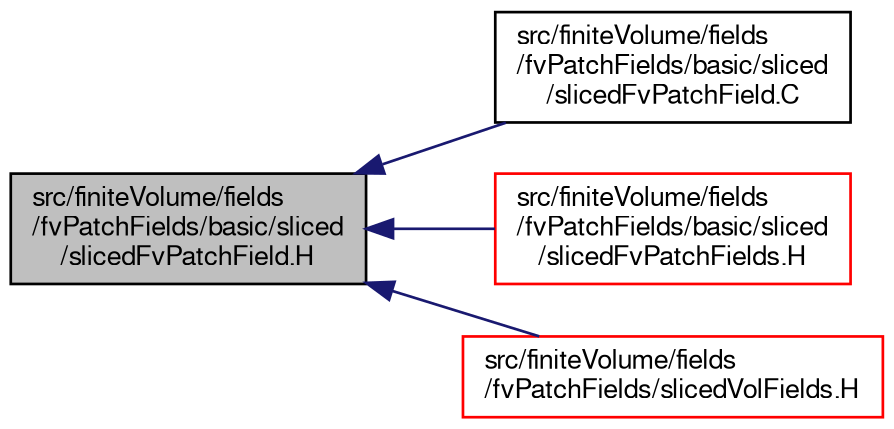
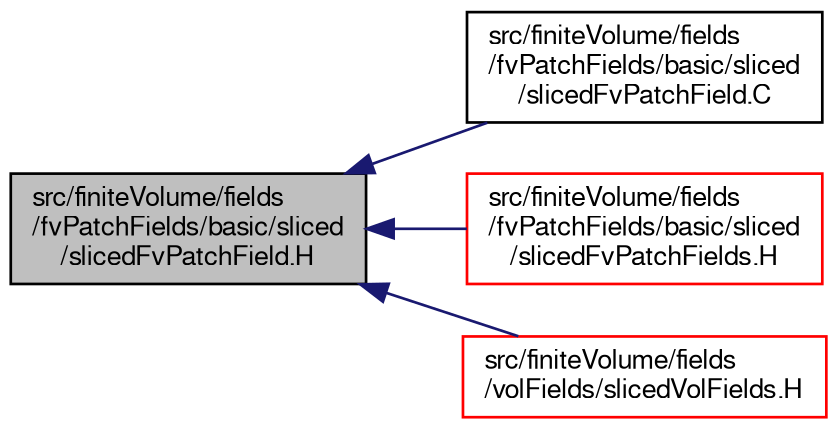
  digraph {
    rankdir=LR
    node [color=black fontname=FreeSans fontsize=10 shape=record]
    edge [color=midnightblue dir=back fontname=FreeSans fontsize=10 labelfontname=FreeSans labelfontsize=10 style=solid]
    n1 [fillcolor=grey75 fontcolor=black height=0.2 label="src/finiteVolume/fields\l/fvPatchFields/basic/sliced\l/slicedFvPatchField.H" style=filled width=0.4]
    n2 [height=0.2 label="src/finiteVolume/fields\l/fvPatchFields/basic/sliced\l/slicedFvPatchField.C" width=0.4]
    n3 [color=red height=0.2 label="src/finiteVolume/fields\l/fvPatchFields/basic/sliced\l/slicedFvPatchFields.H" width=0.4]
-   n4 [color=red height=0.2 label="src/finiteVolume/fields\l/fvPatchFields/slicedVolFields.H" width=0.4]
+   n4 [color=red height=0.2 label="src/finiteVolume/fields\l/volFields/slicedVolFields.H" width=0.4]
    n1 -> n2
    n1 -> n3
    n1 -> n4
  }
